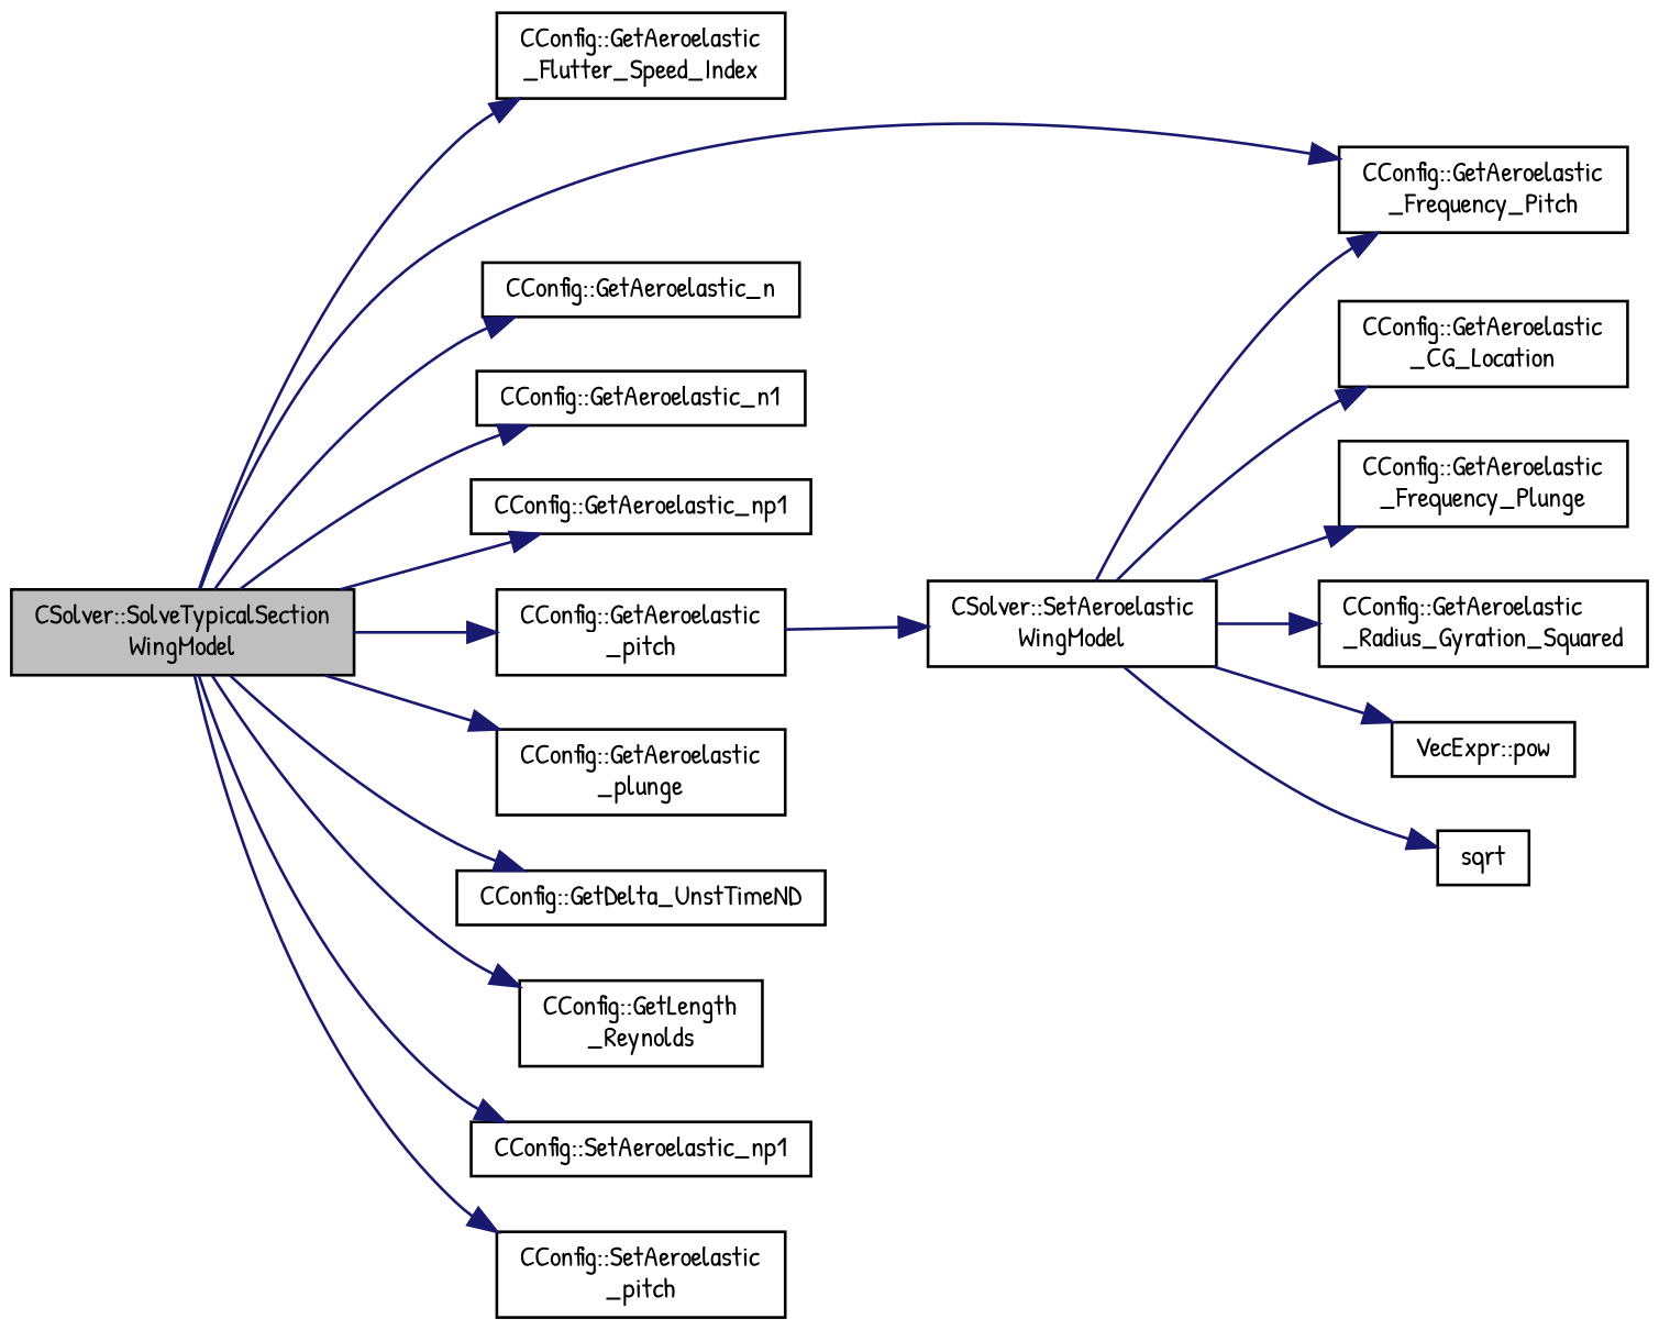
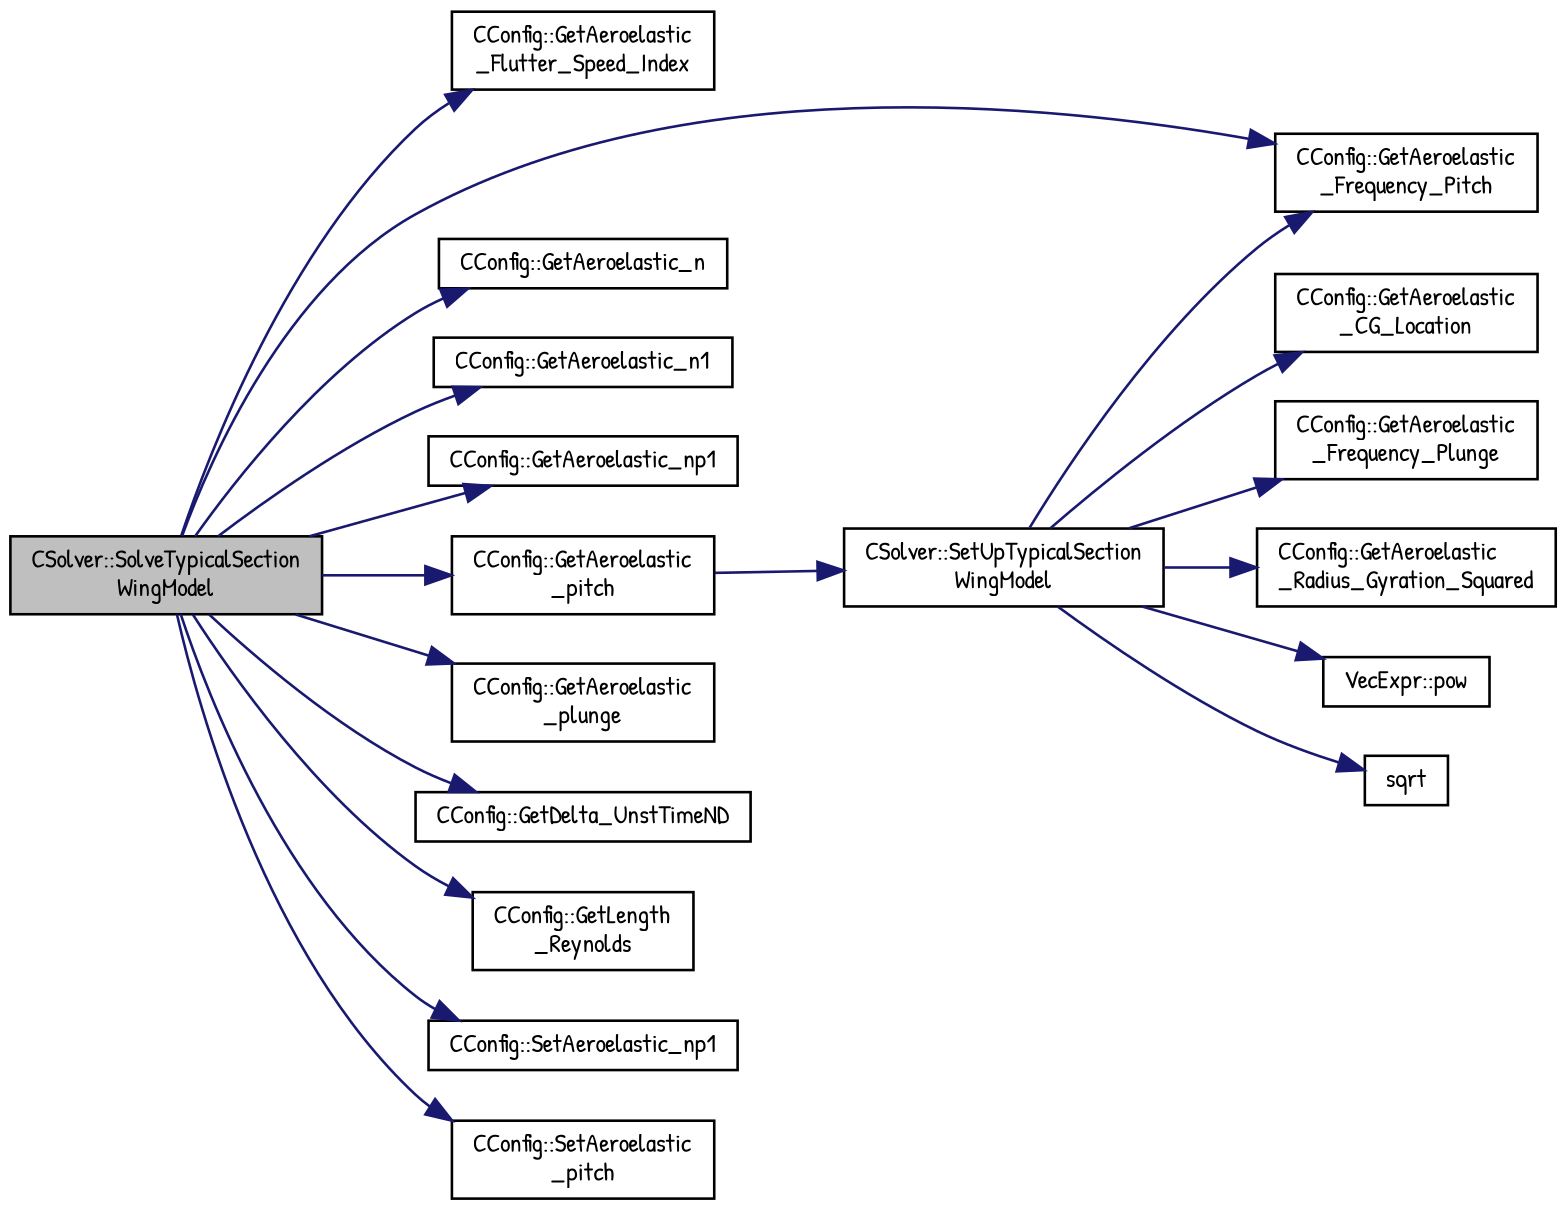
  digraph {
    fontname="Patrick Hand"
    rankdir=LR
    node [color=black fillcolor=white fontname="Patrick Hand" fontsize=10 shape=record style=filled]
    edge [color=midnightblue fontname="Patrick Hand" fontsize=10 labelfontname=Helvetica labelfontsize=10 style=solid]
    n1 [fillcolor=grey75 fontcolor=black height=0.2 label="CSolver::SolveTypicalSection\lWingModel" width=0.4]
    n2 [height=0.2 label="CConfig::GetAeroelastic\l_Flutter_Speed_Index" width=0.4]
    n3 [height=0.2 label="CConfig::GetAeroelastic\l_Frequency_Pitch" width=0.4]
    n4 [height=0.2 label="CConfig::GetAeroelastic_n" width=0.4]
    n5 [height=0.2 label="CConfig::GetAeroelastic_n1" width=0.4]
    n6 [height=0.2 label="CConfig::GetAeroelastic_np1" width=0.4]
    n7 [height=0.2 label="CConfig::GetAeroelastic\l_pitch" width=0.4]
    n8 [height=0.2 label="CConfig::GetAeroelastic\l_plunge" width=0.4]
    n9 [height=0.2 label="CConfig::GetDelta_UnstTimeND" width=0.4]
    n10 [height=0.2 label="CConfig::GetLength\l_Reynolds" width=0.4]
    n11 [height=0.2 label="CConfig::SetAeroelastic_np1" width=0.4]
    n12 [height=0.2 label="CConfig::SetAeroelastic\l_pitch" width=0.4]
-   n13 [height=0.2 label="CSolver::SetAeroelastic\lWingModel" width=0.4]
+   n13 [height=0.2 label="CSolver::SetUpTypicalSection\lWingModel" width=0.4]
    n14 [height=0.2 label="CConfig::GetAeroelastic\l_CG_Location" width=0.4]
    n15 [height=0.2 label="CConfig::GetAeroelastic\l_Frequency_Plunge" width=0.4]
    n16 [height=0.2 label="CConfig::GetAeroelastic\l_Radius_Gyration_Squared" width=0.4]
    n17 [height=0.2 label="VecExpr::pow" width=0.4]
    n18 [height=0.2 label=sqrt width=0.4]
    n1 -> n2
    n1 -> n3
    n1 -> n4
    n1 -> n5
    n1 -> n6
    n1 -> n7
    n1 -> n8
    n1 -> n9
    n1 -> n10
    n1 -> n11
    n1 -> n12
    n7 -> n13
    n13 -> n3
    n13 -> n14
    n13 -> n15
    n13 -> n16
    n13 -> n17
    n13 -> n18
  }
